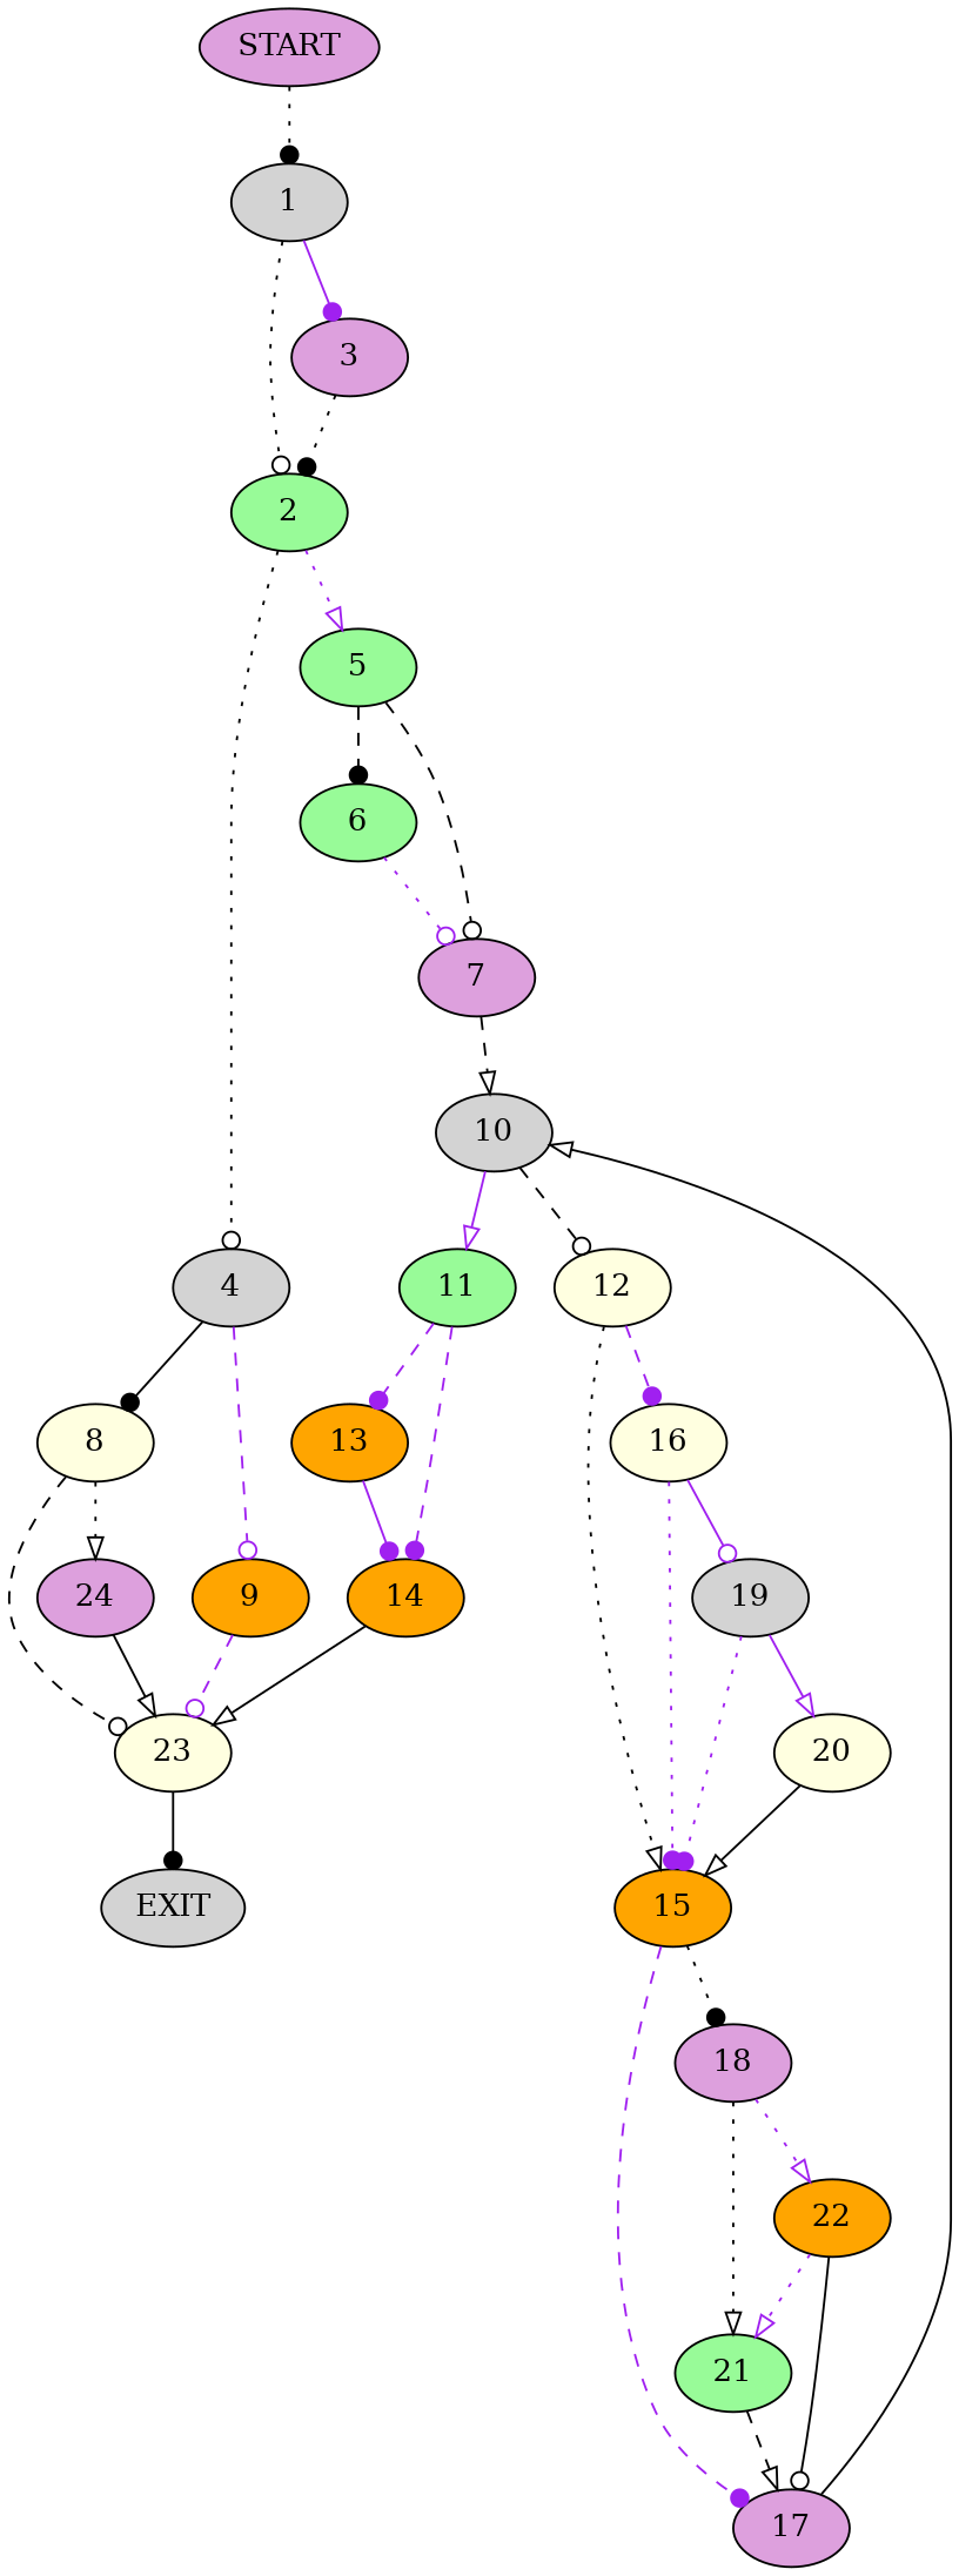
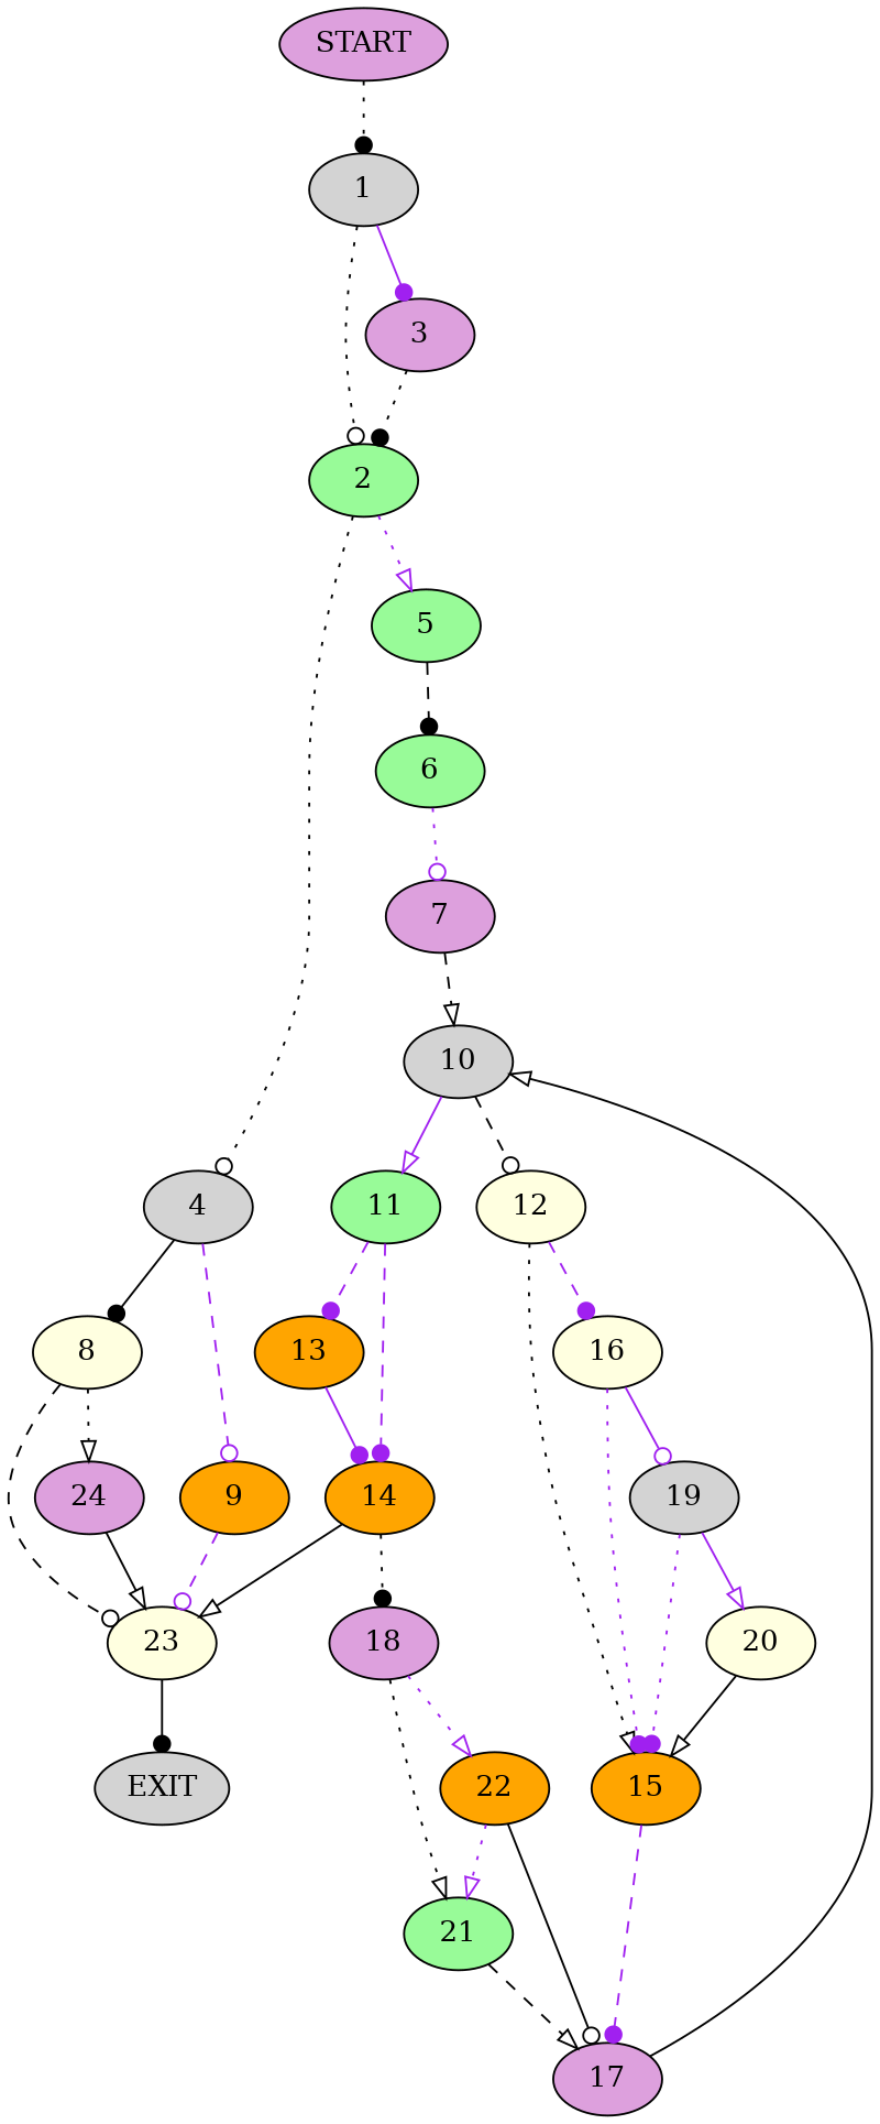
  digraph {
    node [fillcolor=plum style=filled]
    edge [arrowhead=dot color=black style=dotted]
    n1 [label=START]
    1 [fillcolor=lightgrey]
    2 [fillcolor=palegreen]
    3
    n5 [fillcolor=lightgrey label=EXIT]
    4 [fillcolor=lightgrey]
    5 [fillcolor=palegreen]
    8 [fillcolor=lightyellow]
    9 [fillcolor=orange]
    6 [fillcolor=palegreen]
    7
    23 [fillcolor=lightyellow]
    24
    10 [fillcolor=lightgrey]
    11 [fillcolor=palegreen]
    12 [fillcolor=lightyellow]
    13 [fillcolor=orange]
    14 [fillcolor=orange]
    15 [fillcolor=orange]
    16 [fillcolor=lightyellow]
    17
    18
    19 [fillcolor=lightgrey]
    21 [fillcolor=palegreen]
    22 [fillcolor=orange]
    20 [fillcolor=lightyellow]
    n1 -> 1
    1 -> 2 [arrowhead=odot]
    1 -> 3 [color=purple style=solid]
    2 -> 4 [arrowhead=odot]
    2 -> 5 [arrowhead=onormal color=purple]
    3 -> 2
    4 -> 8 [style=solid]
    4 -> 9 [arrowhead=odot color=purple style=dashed]
    5 -> 6 [style=dashed]
-   5 -> 7 [arrowhead=odot style=dashed]
    8 -> 23 [arrowhead=odot style=dashed]
    8 -> 24 [arrowhead=onormal]
    9 -> 23 [arrowhead=odot color=purple style=dashed]
    6 -> 7 [arrowhead=odot color=purple]
    7 -> 10 [arrowhead=onormal style=dashed]
    23 -> n5 [style=solid]
    24 -> 23 [arrowhead=onormal style=solid]
    10 -> 11 [arrowhead=onormal color=purple style=solid]
    10 -> 12 [arrowhead=odot style=dashed]
    11 -> 13 [color=purple style=dashed]
    11 -> 14 [color=purple style=dashed]
    12 -> 15 [arrowhead=onormal]
    12 -> 16 [color=purple style=dashed]
    13 -> 14 [color=purple style=solid]
    14 -> 23 [arrowhead=onormal style=solid]
    15 -> 17 [color=purple style=dashed]
-   15 -> 18
+   14 -> 18
    16 -> 15 [color=purple]
    16 -> 19 [arrowhead=odot color=purple style=solid]
    17 -> 10 [arrowhead=onormal style=solid]
    18 -> 21 [arrowhead=onormal]
    18 -> 22 [arrowhead=onormal color=purple]
    19 -> 15 [color=purple]
    19 -> 20 [arrowhead=onormal color=purple style=solid]
    21 -> 17 [arrowhead=onormal style=dashed]
    22 -> 17 [arrowhead=odot style=solid]
    22 -> 21 [arrowhead=onormal color=purple]
    20 -> 15 [arrowhead=onormal style=solid]
  }
